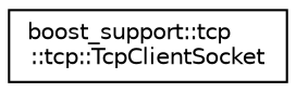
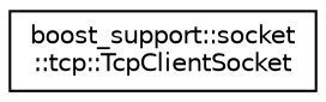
  digraph {
    rankdir=LR
-   n1 [color=black fillcolor=white fontname=Helvetica fontsize=10 height=0.2 label="boost_support::tcp\l::tcp::TcpClientSocket" shape=record style=filled width=0.4]
+   n1 [color=black fillcolor=white fontname=Helvetica fontsize=10 height=0.2 label="boost_support::socket\l::tcp::TcpClientSocket" shape=record style=filled width=0.4]
  }
